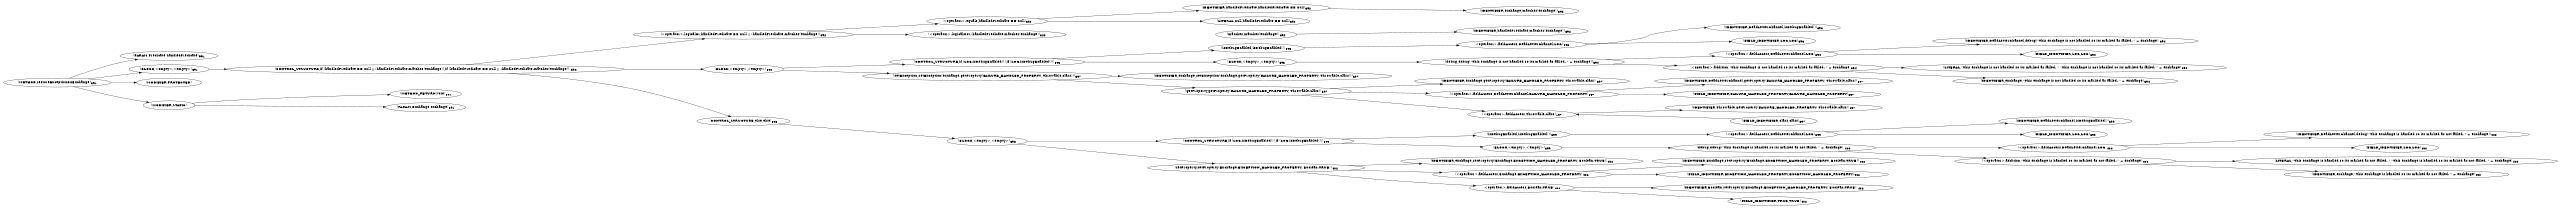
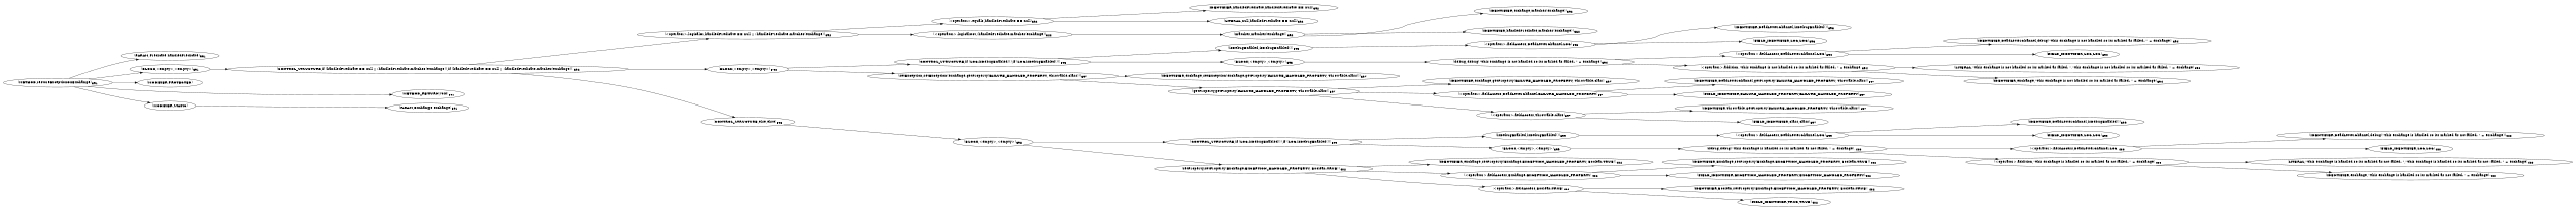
  digraph {
    rankdir=LR
    n1 [label=<(METHOD,restoreExceptionOnExchange)<SUB>391</SUB>>]
    n2 [label=<(PARAM,Predicate handledPredicate)<SUB>991</SUB>>]
    n3 [label=<(BLOCK,&lt;empty&gt;,&lt;empty&gt;)<SUB>391</SUB>>]
    n4 [label=<(MODIFIER,PROTECTED)>]
    n5 [label=<(MODIFIER,STATIC)>]
    n6 [label=<(METHOD_RETURN,void)<SUB>391</SUB>>]
    n7 [label=<(PARAM,Exchange exchange)<SUB>391</SUB>>]
    n8 [label=<(CONTROL_STRUCTURE,if (handledPredicate == null || !handledPredicate.matches(exchange)),if (handledPredicate == null || !handledPredicate.matches(exchange)))<SUB>392</SUB>>]
    n9 [label=<(&lt;operator&gt;.logicalOr,handledPredicate == null || !handledPredicate.matches(exchange))<SUB>392</SUB>>]
    n10 [label=<(BLOCK,&lt;empty&gt;,&lt;empty&gt;)<SUB>392</SUB>>]
    n11 [label=<(CONTROL_STRUCTURE,else,else)<SUB>398</SUB>>]
    n12 [label=<(&lt;operator&gt;.equals,handledPredicate == null)<SUB>392</SUB>>]
    n13 [label=<(&lt;operator&gt;.logicalNot,!handledPredicate.matches(exchange))<SUB>322</SUB>>]
    n14 [label=<(CONTROL_STRUCTURE,if (LOG.isDebugEnabled()),if (LOG.isDebugEnabled()))<SUB>393</SUB>>]
    n15 [label=<(setException,setException(exchange.getProperty(FAILURE_HANDLED_PROPERTY, Throwable.class)))<SUB>397</SUB>>]
    n16 [label=<(BLOCK,&lt;empty&gt;,&lt;empty&gt;)<SUB>398</SUB>>]
    n17 [label=<(IDENTIFIER,handledPredicate,handledPredicate == null)<SUB>392</SUB>>]
    n18 [label=<(LITERAL,null,handledPredicate == null)<SUB>392</SUB>>]
    n19 [label=<(matches,matches(exchange))<SUB>392</SUB>>]
-   n20 [label=<(IDENTIFIER,handledPredicate,matches(exchange))<SUB>392</SUB>>]
+   n20 [label=<(IDENTIFIER,handledPredicate,matches(exchange))<SUB>362</SUB>>]
    n21 [label=<(IDENTIFIER,exchange,matches(exchange))<SUB>392</SUB>>]
    n22 [label=<(isDebugEnabled,isDebugEnabled())<SUB>393</SUB>>]
    n23 [label=<(BLOCK,&lt;empty&gt;,&lt;empty&gt;)<SUB>393</SUB>>]
    n24 [label=<(IDENTIFIER,exchange,setException(exchange.getProperty(FAILURE_HANDLED_PROPERTY, Throwable.class)))<SUB>397</SUB>>]
    n25 [label=<(getProperty,getProperty(FAILURE_HANDLED_PROPERTY, Throwable.class))<SUB>397</SUB>>]
    n26 [label=<(&lt;operator&gt;.fieldAccess,DeadLetterChannel.LOG)<SUB>393</SUB>>]
    n27 [label=<(debug,debug(&quot;This exchange is not handled so its marked as failed: &quot; + exchange))<SUB>394</SUB>>]
    n28 [label=<(IDENTIFIER,DeadLetterChannel,isDebugEnabled())<SUB>393</SUB>>]
    n29 [label=<(FIELD_IDENTIFIER,LOG,LOG)<SUB>393</SUB>>]
    n30 [label=<(&lt;operator&gt;.fieldAccess,DeadLetterChannel.LOG)<SUB>394</SUB>>]
    n31 [label=<(&lt;operator&gt;.addition,&quot;This exchange is not handled so its marked as failed: &quot; + exchange)<SUB>394</SUB>>]
    n32 [label=<(IDENTIFIER,DeadLetterChannel,debug(&quot;This exchange is not handled so its marked as failed: &quot; + exchange))<SUB>394</SUB>>]
    n33 [label=<(FIELD_IDENTIFIER,LOG,LOG)<SUB>394</SUB>>]
    n34 [label=<(LITERAL,&quot;This exchange is not handled so its marked as failed: &quot;,&quot;This exchange is not handled so its marked as failed: &quot; + exchange)<SUB>394</SUB>>]
    n35 [label=<(IDENTIFIER,exchange,&quot;This exchange is not handled so its marked as failed: &quot; + exchange)<SUB>394</SUB>>]
    n36 [label=<(IDENTIFIER,exchange,getProperty(FAILURE_HANDLED_PROPERTY, Throwable.class))<SUB>397</SUB>>]
    n37 [label=<(&lt;operator&gt;.fieldAccess,DeadLetterChannel.FAILURE_HANDLED_PROPERTY)<SUB>397</SUB>>]
-   n38 [label=<(&lt;operator&gt;.fieldAccess,Throwable.class)<SUB>197</SUB>>]
+   n38 [label=<(&lt;operator&gt;.fieldAccess,Throwable.class)<SUB>397</SUB>>]
    n39 [label=<(IDENTIFIER,DeadLetterChannel,getProperty(FAILURE_HANDLED_PROPERTY, Throwable.class))<SUB>397</SUB>>]
    n40 [label=<(FIELD_IDENTIFIER,FAILURE_HANDLED_PROPERTY,FAILURE_HANDLED_PROPERTY)<SUB>397</SUB>>]
    n41 [label=<(IDENTIFIER,Throwable,getProperty(FAILURE_HANDLED_PROPERTY, Throwable.class))<SUB>397</SUB>>]
    n42 [label=<(FIELD_IDENTIFIER,class,class)<SUB>397</SUB>>]
    n43 [label=<(CONTROL_STRUCTURE,if (LOG.isDebugEnabled()),if (LOG.isDebugEnabled()))<SUB>399</SUB>>]
    n44 [label=<(setProperty,setProperty(Exchange.EXCEPTION_HANDLED_PROPERTY, Boolean.TRUE))<SUB>402</SUB>>]
    n45 [label=<(isDebugEnabled,isDebugEnabled())<SUB>399</SUB>>]
    n46 [label=<(BLOCK,&lt;empty&gt;,&lt;empty&gt;)<SUB>399</SUB>>]
    n47 [label=<(IDENTIFIER,exchange,setProperty(Exchange.EXCEPTION_HANDLED_PROPERTY, Boolean.TRUE))<SUB>402</SUB>>]
    n48 [label=<(&lt;operator&gt;.fieldAccess,Exchange.EXCEPTION_HANDLED_PROPERTY)<SUB>402</SUB>>]
    n49 [label=<(&lt;operator&gt;.fieldAccess,Boolean.TRUE)<SUB>402</SUB>>]
    n50 [label=<(&lt;operator&gt;.fieldAccess,DeadLetterChannel.LOG)<SUB>399</SUB>>]
    n51 [label=<(debug,debug(&quot;This exchange is handled so its marked as not failed: &quot; + exchange))<SUB>400</SUB>>]
    n52 [label=<(IDENTIFIER,DeadLetterChannel,isDebugEnabled())<SUB>399</SUB>>]
    n53 [label=<(FIELD_IDENTIFIER,LOG,LOG)<SUB>399</SUB>>]
    n54 [label=<(&lt;operator&gt;.fieldAccess,DeadLetterChannel.LOG)<SUB>400</SUB>>]
    n55 [label=<(&lt;operator&gt;.addition,&quot;This exchange is handled so its marked as not failed: &quot; + exchange)<SUB>400</SUB>>]
    n56 [label=<(IDENTIFIER,DeadLetterChannel,debug(&quot;This exchange is handled so its marked as not failed: &quot; + exchange))<SUB>400</SUB>>]
    n57 [label=<(FIELD_IDENTIFIER,LOG,LOG)<SUB>400</SUB>>]
    n58 [label=<(LITERAL,&quot;This exchange is handled so its marked as not failed: &quot;,&quot;This exchange is handled so its marked as not failed: &quot; + exchange)<SUB>400</SUB>>]
    n59 [label=<(IDENTIFIER,exchange,&quot;This exchange is handled so its marked as not failed: &quot; + exchange)<SUB>400</SUB>>]
    n60 [label=<(IDENTIFIER,Exchange,setProperty(Exchange.EXCEPTION_HANDLED_PROPERTY, Boolean.TRUE))<SUB>402</SUB>>]
    n61 [label=<(FIELD_IDENTIFIER,EXCEPTION_HANDLED_PROPERTY,EXCEPTION_HANDLED_PROPERTY)<SUB>402</SUB>>]
    n62 [label=<(IDENTIFIER,Boolean,setProperty(Exchange.EXCEPTION_HANDLED_PROPERTY, Boolean.TRUE))<SUB>402</SUB>>]
    n63 [label=<(FIELD_IDENTIFIER,TRUE,TRUE)<SUB>402</SUB>>]
    n1 -> n2
    n1 -> n3
    n1 -> n4
    n1 -> n5
-   n5 -> n6
+   n1 -> n6
    n3 -> n8
    n5 -> n7
    n8 -> n9
    n8 -> n10
    n8 -> n11
    n9 -> n12
    n9 -> n13
    n10 -> n14
    n10 -> n15
    n11 -> n16
    n12 -> n17
    n12 -> n18
+   n13 -> n19
    n14 -> n22
    n14 -> n23
    n15 -> n24
    n15 -> n25
    n16 -> n43
    n16 -> n44
    n19 -> n20
-   n17 -> n21
+   n19 -> n21
    n22 -> n26
    n23 -> n27
    n25 -> n36
    n25 -> n37
    n25 -> n38
    n26 -> n28
    n26 -> n29
    n27 -> n30
    n27 -> n31
    n30 -> n32
    n30 -> n33
    n31 -> n34
    n31 -> n35
    n37 -> n39
    n37 -> n40
    n38 -> n41
-   n42 -> n38
+   n38 -> n42
    n43 -> n45
    n43 -> n46
    n44 -> n47
    n44 -> n48
    n44 -> n49
    n45 -> n50
    n46 -> n51
    n48 -> n60
    n48 -> n61
    n49 -> n62
    n49 -> n63
    n50 -> n52
    n50 -> n53
    n51 -> n54
    n51 -> n55
    n54 -> n56
    n54 -> n57
    n55 -> n58
    n55 -> n59
  }
